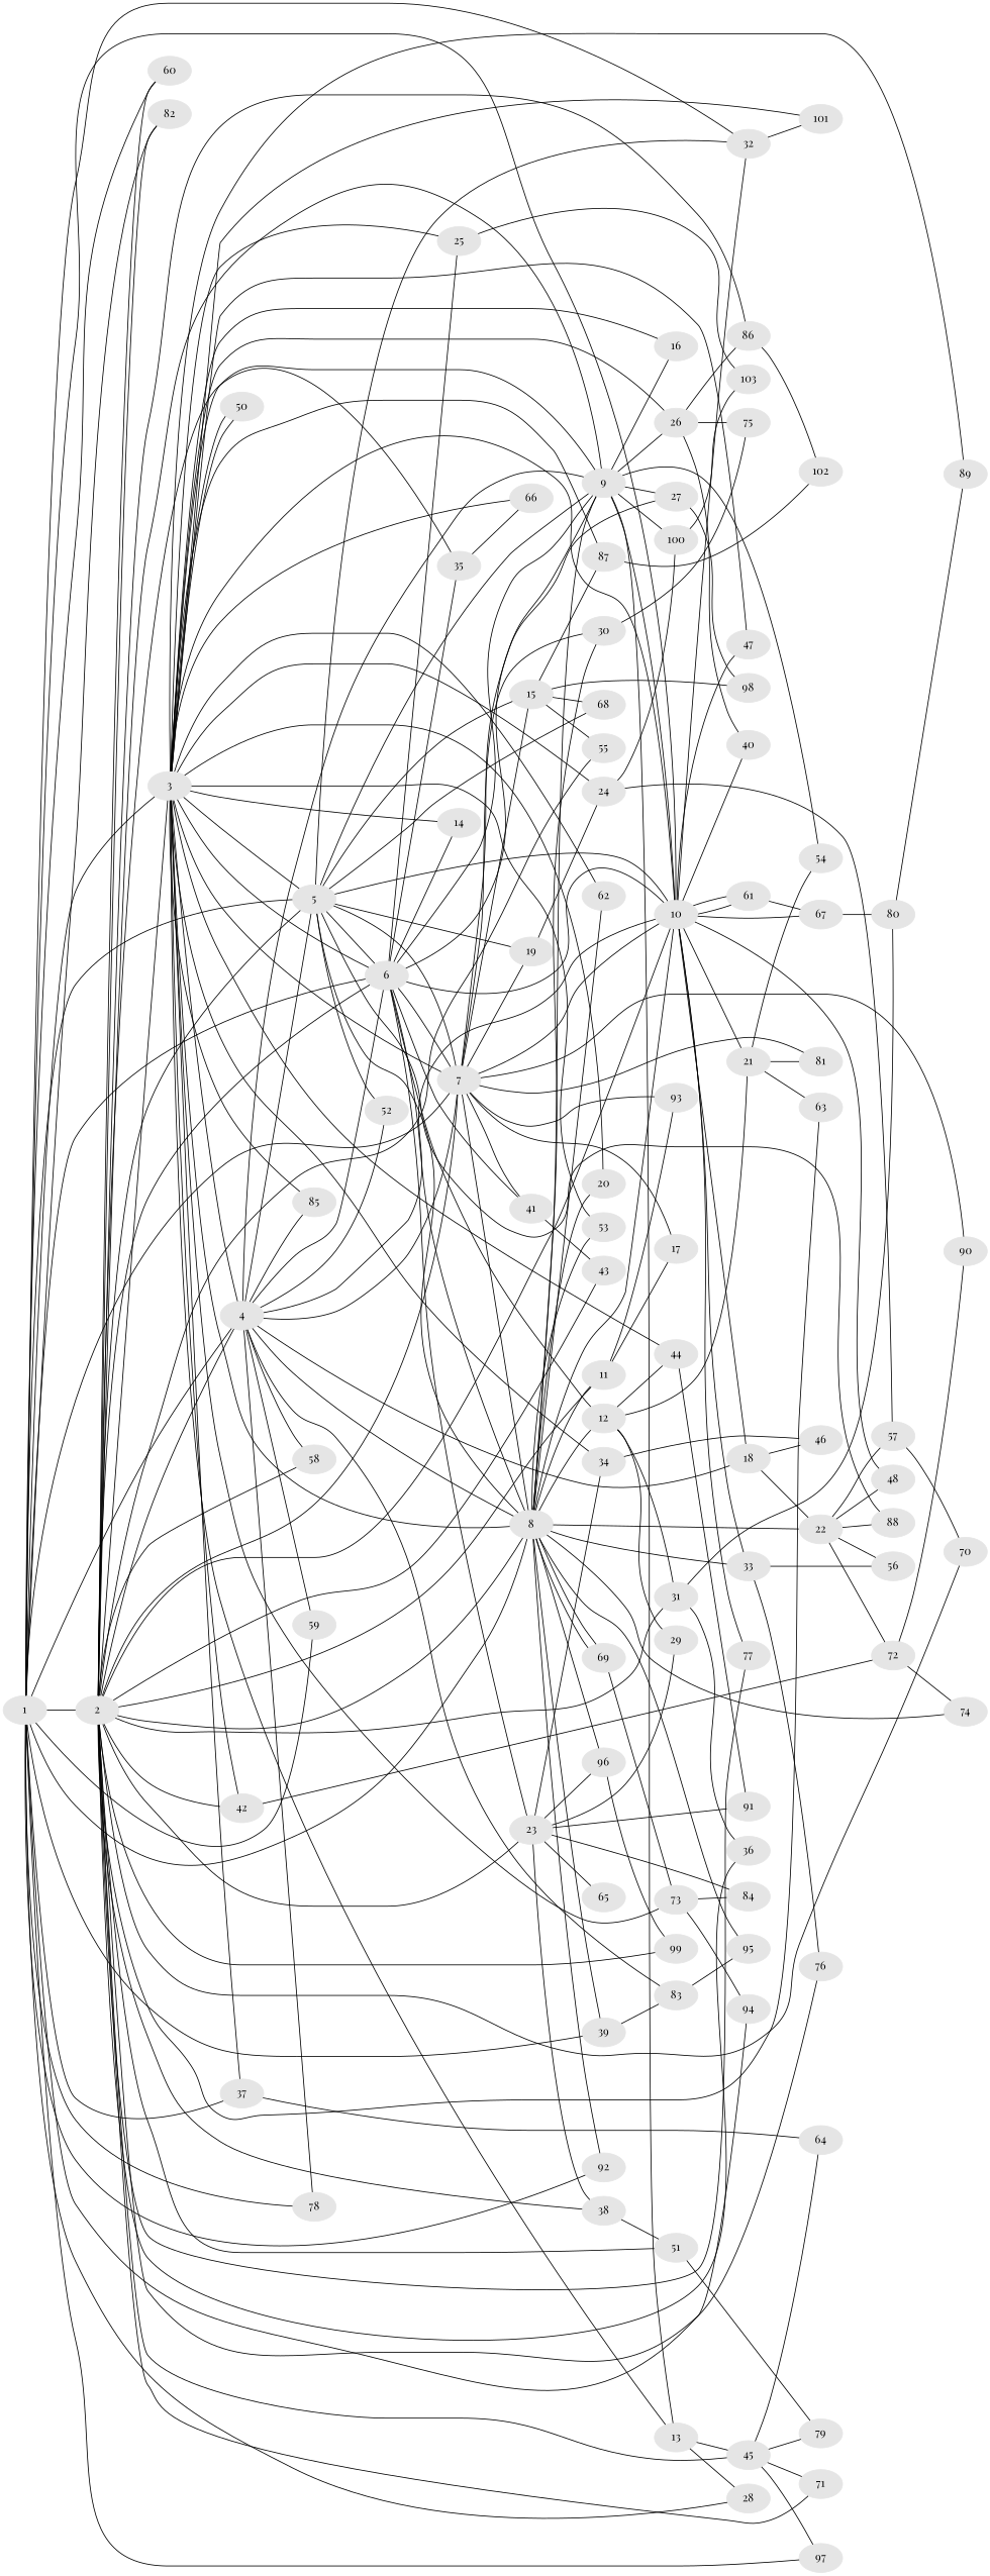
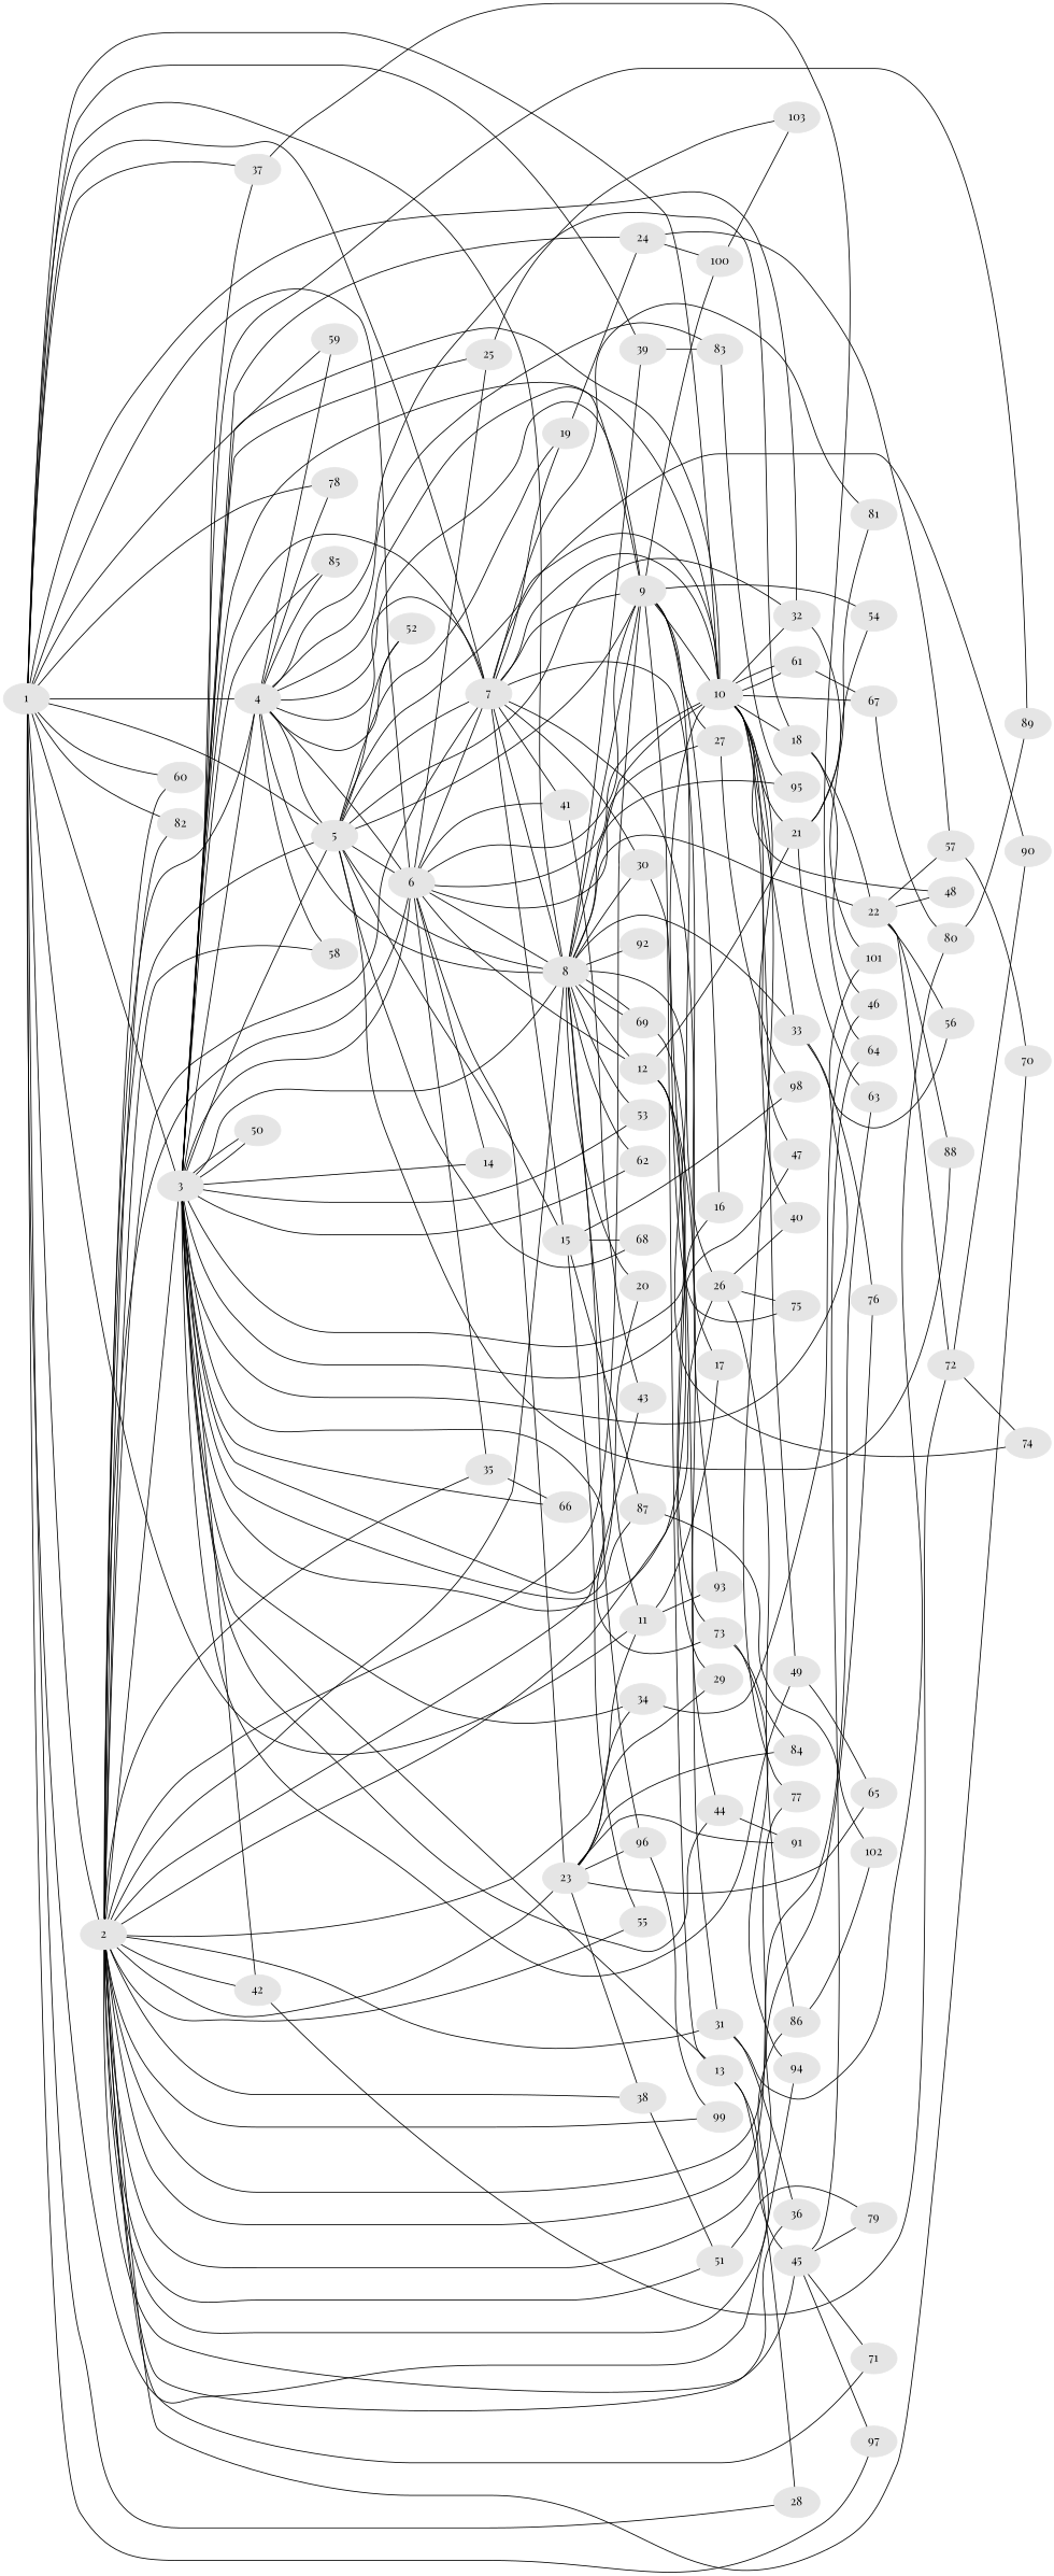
  graph {
    fontname="Playfair Display"
    rankdir=LR
    node [color=gray90 fontname="Playfair Display" style=filled]
    edge [fontname="Playfair Display"]
    1
    2
    3
    4
    5
    6
    7
    8
    10
    28
    37
    39
    59
    60
    78
    82
    92
    94
    97
    32
    9
    11
    23
    31
    35
    36
    38
    42
    43
    45
    51
    55
    58
    63
    70
    71
    76
    77
    86
    99
    13
    14
    16
    20
    24
    25
    26
    34
    44
    47
+   49
    50
    53
    62
    66
    73
    85
    87
    89
    101
    18
    52
    83
    15
    19
    68
    88
    12
    27
    41
    17
    30
    81
    90
    93
    22
    33
    69
    74
    95
    96
    54
    100
    21
    40
    48
    61
    67
    64
    29
    65
    84
    91
    80
    72
    79
    102
    57
    103
    75
    46
    98
    56
    1 -- 2
    1 -- 3
    1 -- 4
    1 -- 5
    1 -- 6
    1 -- 7
    1 -- 8
    1 -- 10
    1 -- 28
    1 -- 37
    1 -- 39
    1 -- 59
    1 -- 60
    1 -- 78
    1 -- 82
-   1 -- 92
+   1 -- 11
    1 -- 94
    1 -- 97
    1 -- 32
    2 -- 3
    2 -- 4
    2 -- 5
    2 -- 6
    2 -- 7
    2 -- 8
    2 -- 10
    2 -- 60
    2 -- 82
    2 -- 9
    2 -- 11
    2 -- 23
    2 -- 31
    2 -- 35
    2 -- 36
    2 -- 38
    2 -- 42
    2 -- 43
    2 -- 45
    2 -- 51
    2 -- 55
    2 -- 58
    2 -- 63
    2 -- 70
    2 -- 71
    2 -- 76
    2 -- 77
    2 -- 86
    2 -- 99
    3 -- 4
    3 -- 5
    3 -- 6
    3 -- 7
    3 -- 8
    3 -- 10
    3 -- 37
    3 -- 9
    3 -- 42
    3 -- 13
    3 -- 14
    3 -- 16
    3 -- 20
    3 -- 24
    3 -- 25
    3 -- 26
    3 -- 34
    3 -- 44
    3 -- 47
+   3 -- 49
    3 -- 50
    3 -- 50
    3 -- 53
    3 -- 62
    3 -- 66
    3 -- 73
    3 -- 85
    3 -- 87
    3 -- 89
    3 -- 101
    4 -- 5
    4 -- 6
    4 -- 7
    4 -- 8
    4 -- 10
    4 -- 59
    4 -- 78
    4 -- 9
    4 -- 58
    4 -- 85
    4 -- 18
    4 -- 52
    4 -- 83
    5 -- 6
    5 -- 7
    5 -- 8
    5 -- 10
    5 -- 32
    5 -- 9
    5 -- 52
    5 -- 15
    5 -- 19
    5 -- 68
    5 -- 88
    6 -- 7
    6 -- 8
    6 -- 10
    6 -- 9
    6 -- 23
    6 -- 35
    6 -- 14
    6 -- 25
    6 -- 12
    6 -- 27
    6 -- 41
    7 -- 8
    7 -- 10
    7 -- 9
    7 -- 15
    7 -- 19
    7 -- 41
    7 -- 17
    7 -- 30
    7 -- 81
    7 -- 90
    7 -- 93
    8 -- 10
    8 -- 39
    8 -- 92
    8 -- 9
    8 -- 11
    8 -- 20
    8 -- 53
    8 -- 62
    8 -- 12
    8 -- 30
    8 -- 22
    8 -- 33
    8 -- 69
    8 -- 69
    8 -- 74
    8 -- 95
    8 -- 96
    10 -- 32
    10 -- 77
    10 -- 47
+   10 -- 49
    10 -- 18
    10 -- 33
    10 -- 21
    10 -- 40
    10 -- 48
    10 -- 61
    10 -- 61
    10 -- 67
    37 -- 64
    39 -- 83
    32 -- 101
    9 -- 10
    9 -- 13
    9 -- 16
    9 -- 26
    9 -- 27
    9 -- 54
    9 -- 100
    11 -- 17
    11 -- 93
    23 -- 38
    23 -- 34
    23 -- 96
    23 -- 29
    23 -- 65
    23 -- 84
    23 -- 91
    31 -- 36
    31 -- 80
    35 -- 66
    38 -- 51
    42 -- 72
    45 -- 97
    45 -- 71
    45 -- 64
    45 -- 79
    51 -- 79
    86 -- 102
    13 -- 28
    13 -- 45
    24 -- 100
    24 -- 57
    25 -- 103
    26 -- 86
    26 -- 40
    26 -- 75
    34 -- 46
    44 -- 91
+   49 -- 65
    73 -- 94
    73 -- 84
    87 -- 102
    18 -- 22
    18 -- 46
    83 -- 95
    15 -- 55
    15 -- 87
    15 -- 68
    15 -- 98
    19 -- 24
    12 -- 31
    12 -- 44
    12 -- 21
    12 -- 29
    27 -- 98
    41 -- 43
    30 -- 75
    22 -- 88
    22 -- 48
    22 -- 72
    22 -- 57
    22 -- 56
    33 -- 76
    33 -- 56
    69 -- 73
    96 -- 99
    100 -- 103
    21 -- 63
    21 -- 81
    21 -- 54
    61 -- 67
    67 -- 80
    80 -- 89
    72 -- 90
    72 -- 74
    57 -- 70
  }
